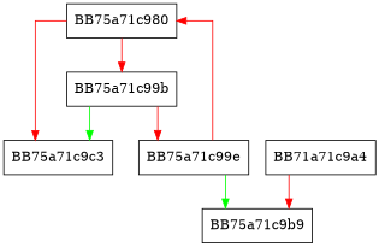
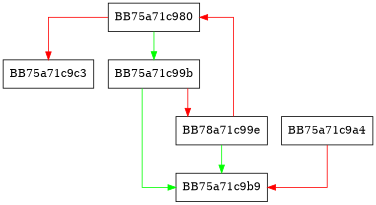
  digraph {
    splines=ortho
    node [shape=box]
    edge [color=red]
    BB75a71c980
    BB75a71c9c3
    n3 [label=BB75a71c99b]
    BB75a71c9b9
-   BB75a71c99e
-   BB75a71c9a4 [label=BB71a71c9a4]
+   BB75a71c99e [label=BB78a71c99e]
+   BB75a71c9a4
    BB75a71c980 -> BB75a71c9c3
-   BB75a71c980 -> n3
-   n3 -> BB75a71c9c3 [color=green]
+   BB75a71c980 -> n3 [color=green]
+   n3 -> BB75a71c9b9 [color=green]
    n3 -> BB75a71c99e
    BB75a71c99e -> BB75a71c980
    BB75a71c99e -> BB75a71c9b9 [color=green]
    BB75a71c9a4 -> BB75a71c9b9
  }
